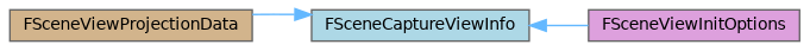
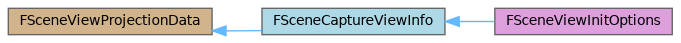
  digraph {
    rankdir=LR
    node [color=grey40 fontname=Helvetica fontsize=10 shape=box style=filled]
    edge [color=steelblue1 dir=back fontname=Helvetica fontsize=10 labelfontname=Helvetica labelfontsize=10 style=solid]
    n1 [fillcolor=tan height=0.2 label=FSceneViewProjectionData width=0.4]
    n2 [fillcolor=lightblue height=0.2 label=FSceneCaptureViewInfo width=0.4]
    n3 [fillcolor=plum height=0.2 label=FSceneViewInitOptions width=0.4]
-   n2 -> n1
+   n1 -> n2
    n2 -> n3
  }
